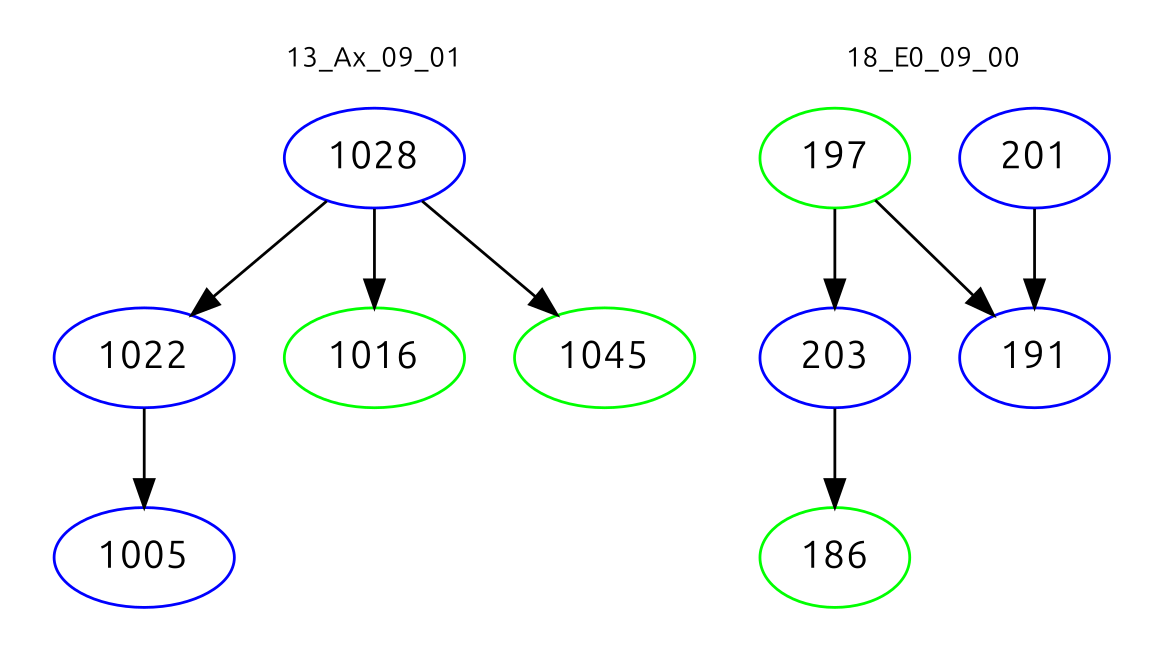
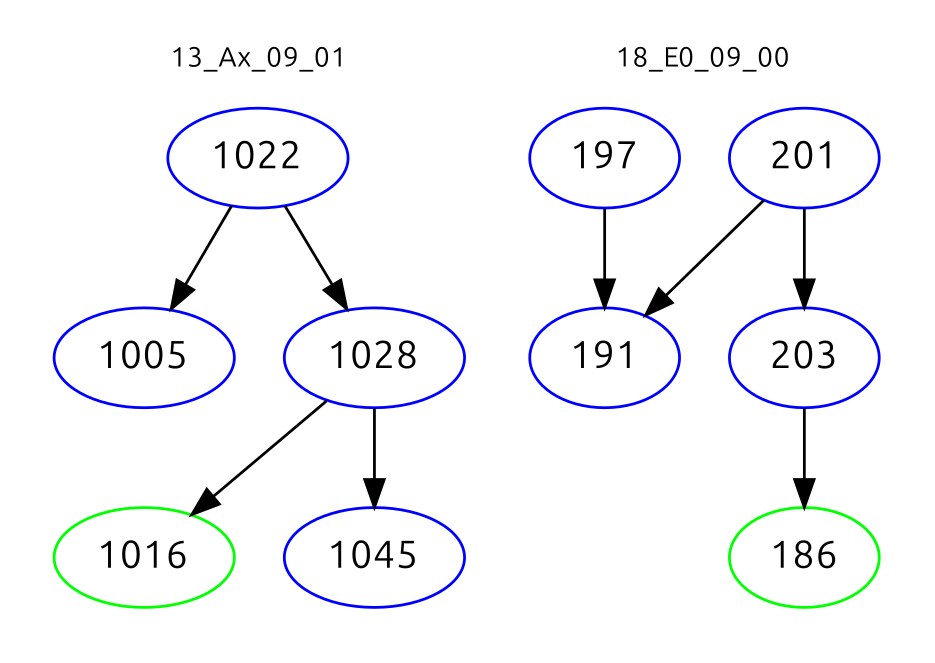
  digraph {
    fontname=Ubuntu
    node [color=blue fontname=Ubuntu]
    edge [color=black fontname=Ubuntu]
    n1 [label=1022]
    n2 [label=1005]
    n3 [label=1028]
    n4 [color=green label=1016]
-   n5 [color=green label=1045]
+   n5 [label=1045]
    n6 [label=201]
    n7 [label=203]
    n8 [label=191]
    n9 [color=green label=186]
-   n10 [color=green label=197]
+   n10 [label=197]
    subgraph cluster_1 {
      color=white
      fontsize=10
      label="13_Ax_09_01"
      n1
      n2
      n3
      n4
      n5
    }
    subgraph cluster_2 {
      color=white
      fontsize=10
      label="18_E0_09_00"
      n6
      n7
      n8
      n9
      n10
    }
    n1 -> n2
-   n3 -> n1
+   n1 -> n3
    n3 -> n4
    n3 -> n5
-   n10 -> n7
+   n6 -> n7
    n6 -> n8
    n7 -> n9
    n10 -> n8
  }
